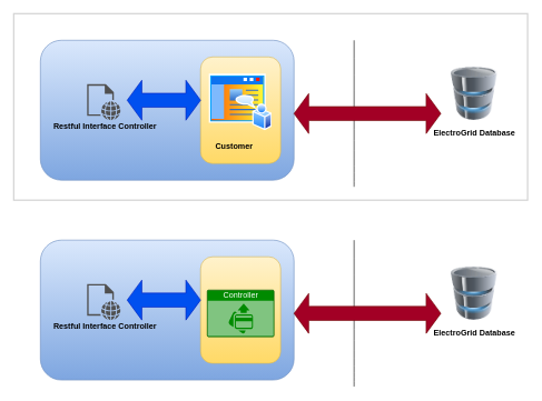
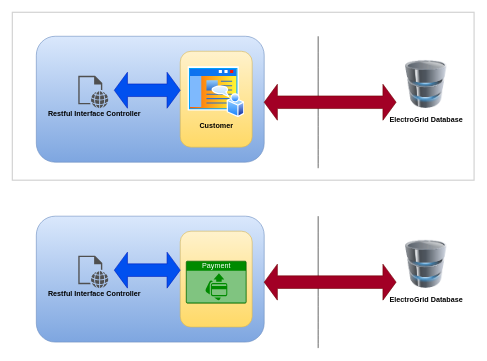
  <mxCell id="0" />
  <mxCell id="1" parent="0" />
  <mxCell id="2" value="" style="rounded=1;whiteSpace=wrap;html=1;fillColor=#dae8fc;strokeColor=#6c8ebf;gradientColor=#7ea6e0;" vertex="1" parent="1"><mxGeometry x="60" y="60" width="380" height="210" as="geometry" /></mxCell>
  <mxCell id="3" value="" style="sketch=0;pointerEvents=1;shadow=0;dashed=0;html=1;strokeColor=none;fillColor=#505050;labelPosition=center;verticalLabelPosition=bottom;verticalAlign=top;outlineConnect=0;align=center;shape=mxgraph.office.concepts.web_page;" vertex="1" parent="1"><mxGeometry x="130" y="126" width="50" height="54" as="geometry" /></mxCell>
  <mxCell id="4" value="&lt;b&gt;&amp;nbsp;Restful Interface Controller&lt;/b&gt;" style="text;html=1;align=center;verticalAlign=middle;resizable=0;points=[];autosize=1;strokeColor=none;fillColor=none;" vertex="1" parent="1"><mxGeometry x="70" y="180" width="170" height="20" as="geometry" /></mxCell>
  <mxCell id="5" value="" style="rounded=1;whiteSpace=wrap;html=1;fillColor=#fff2cc;gradientColor=#ffd966;strokeColor=#d6b656;" vertex="1" parent="1"><mxGeometry x="300" y="85" width="120" height="160" as="geometry" /></mxCell>
  <mxCell id="6" value="" style="aspect=fixed;perimeter=ellipsePerimeter;html=1;align=center;shadow=0;dashed=0;spacingTop=3;image;image=img/lib/active_directory/home_page.svg;" vertex="1" parent="1"><mxGeometry x="312.5" y="110.25" width="95" height="85.5" as="geometry" /></mxCell>
- <mxCell id="7" value="&lt;b&gt;Customer&lt;/b&gt;" style="text;html=1;align=center;verticalAlign=middle;resizable=0;points=[];autosize=1;strokeColor=none;fillColor=none;" vertex="1" parent="1"><mxGeometry x="315" y="210" width="70" height="20" as="geometry" /></mxCell>
+ <mxCell id="7" value="&lt;b&gt;Customer&lt;/b&gt;" style="text;html=1;align=center;verticalAlign=middle;resizable=0;points=[];autosize=1;strokeColor=none;fillColor=none;" vertex="1" parent="1"><mxGeometry x="325" y="200" width="70" height="20" as="geometry" /></mxCell>
  <mxCell id="8" value="" style="html=1;shadow=0;dashed=0;align=center;verticalAlign=middle;shape=mxgraph.arrows2.twoWayArrow;dy=0.65;dx=22;fillColor=#0050ef;fontColor=#ffffff;strokeColor=#001DBC;" vertex="1" parent="1"><mxGeometry x="190" y="120" width="110" height="60" as="geometry" /></mxCell>
  <mxCell id="9" value="" style="endArrow=none;html=1;curved=1;" edge="1" parent="1"><mxGeometry width="50" height="50" relative="1" as="geometry"><mxPoint x="530" y="280" as="sourcePoint" /><mxPoint x="530" y="60" as="targetPoint" /></mxGeometry></mxCell>
  <mxCell id="10" value="" style="html=1;shadow=0;dashed=0;align=center;verticalAlign=middle;shape=mxgraph.arrows2.twoWayArrow;dy=0.65;dx=22;fillColor=#a20025;fontColor=#ffffff;strokeColor=#6F0000;" vertex="1" parent="1"><mxGeometry x="440" y="140" width="220" height="60" as="geometry" /></mxCell>
  <mxCell id="11" value="" style="image;html=1;image=img/lib/clip_art/computers/Database_128x128.png" vertex="1" parent="1"><mxGeometry x="670" y="100" width="80" height="80" as="geometry" /></mxCell>
  <mxCell id="12" value="&lt;b&gt;ElectroGrid Database&lt;/b&gt;" style="text;html=1;align=center;verticalAlign=middle;resizable=0;points=[];autosize=1;strokeColor=none;fillColor=none;" vertex="1" parent="1"><mxGeometry x="640" y="190" width="140" height="20" as="geometry" /></mxCell>
  <mxCell id="13" value="" style="rounded=1;whiteSpace=wrap;html=1;fillColor=#dae8fc;strokeColor=#6c8ebf;gradientColor=#7ea6e0;" vertex="1" parent="1"><mxGeometry x="60" y="360" width="380" height="210" as="geometry" /></mxCell>
  <mxCell id="14" value="" style="sketch=0;pointerEvents=1;shadow=0;dashed=0;html=1;strokeColor=none;fillColor=#505050;labelPosition=center;verticalLabelPosition=bottom;verticalAlign=top;outlineConnect=0;align=center;shape=mxgraph.office.concepts.web_page;" vertex="1" parent="1"><mxGeometry x="130" y="426" width="50" height="54" as="geometry" /></mxCell>
  <mxCell id="15" value="&lt;b&gt;&amp;nbsp;Restful Interface Controller&lt;/b&gt;" style="text;html=1;align=center;verticalAlign=middle;resizable=0;points=[];autosize=1;strokeColor=none;fillColor=none;" vertex="1" parent="1"><mxGeometry x="70" y="480" width="170" height="20" as="geometry" /></mxCell>
  <mxCell id="16" value="" style="rounded=1;whiteSpace=wrap;html=1;fillColor=#fff2cc;gradientColor=#ffd966;strokeColor=#d6b656;" vertex="1" parent="1"><mxGeometry x="300" y="385" width="120" height="160" as="geometry" /></mxCell>
  <mxCell id="17" value="" style="html=1;shadow=0;dashed=0;align=center;verticalAlign=middle;shape=mxgraph.arrows2.twoWayArrow;dy=0.65;dx=22;fillColor=#0050ef;fontColor=#ffffff;strokeColor=#001DBC;" vertex="1" parent="1"><mxGeometry x="190" y="420" width="110" height="60" as="geometry" /></mxCell>
  <mxCell id="18" value="" style="endArrow=none;html=1;curved=1;" edge="1" parent="1"><mxGeometry width="50" height="50" relative="1" as="geometry"><mxPoint x="530" y="580" as="sourcePoint" /><mxPoint x="530" y="360" as="targetPoint" /></mxGeometry></mxCell>
  <mxCell id="19" value="" style="html=1;shadow=0;dashed=0;align=center;verticalAlign=middle;shape=mxgraph.arrows2.twoWayArrow;dy=0.65;dx=22;fillColor=#a20025;fontColor=#ffffff;strokeColor=#6F0000;" vertex="1" parent="1"><mxGeometry x="440" y="440" width="220" height="60" as="geometry" /></mxCell>
  <mxCell id="20" value="" style="image;html=1;image=img/lib/clip_art/computers/Database_128x128.png" vertex="1" parent="1"><mxGeometry x="670" y="400" width="80" height="80" as="geometry" /></mxCell>
  <mxCell id="21" value="&lt;b&gt;ElectroGrid Database&lt;/b&gt;" style="text;html=1;align=center;verticalAlign=middle;resizable=0;points=[];autosize=1;strokeColor=none;fillColor=none;" vertex="1" parent="1"><mxGeometry x="640" y="490" width="140" height="20" as="geometry" /></mxCell>
- <mxCell id="22" value="Controller" style="html=1;strokeColor=#005700;fillColor=#008a00;labelPosition=center;verticalLabelPosition=middle;verticalAlign=top;align=center;fontSize=12;outlineConnect=0;spacingTop=-6;sketch=0;shape=mxgraph.sitemap.payment;fontColor=#ffffff;" vertex="1" parent="1"><mxGeometry x="310" y="435" width="100" height="70" as="geometry" /></mxCell>
+ <mxCell id="22" value="Payment" style="html=1;strokeColor=#005700;fillColor=#008a00;labelPosition=center;verticalLabelPosition=middle;verticalAlign=top;align=center;fontSize=12;outlineConnect=0;spacingTop=-6;sketch=0;shape=mxgraph.sitemap.payment;fontColor=#ffffff;" vertex="1" parent="1"><mxGeometry x="310" y="435" width="100" height="70" as="geometry" /></mxCell>
  <mxCell id="23" value="" style="rounded=0;whiteSpace=wrap;html=1;fillColor=none;strokeColor=#d3d3d3;strokeWidth=2;" vertex="1" parent="1"><mxGeometry x="20" y="20" width="770" height="280" as="geometry" /></mxCell>
